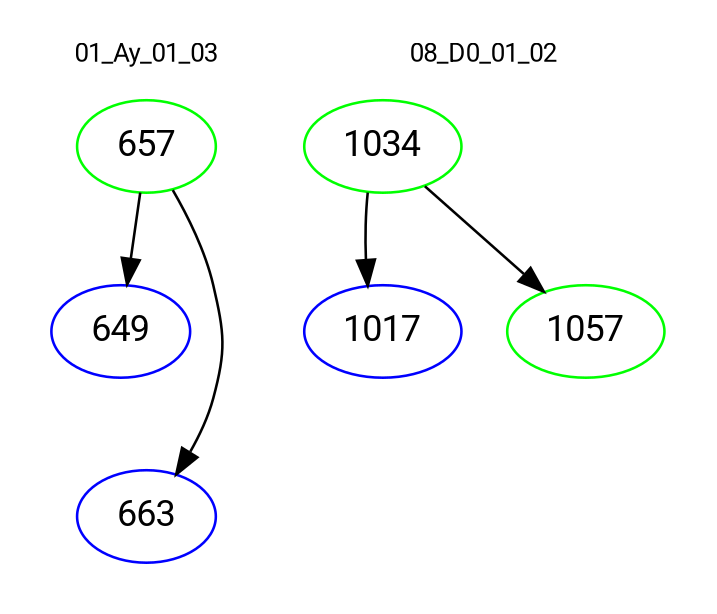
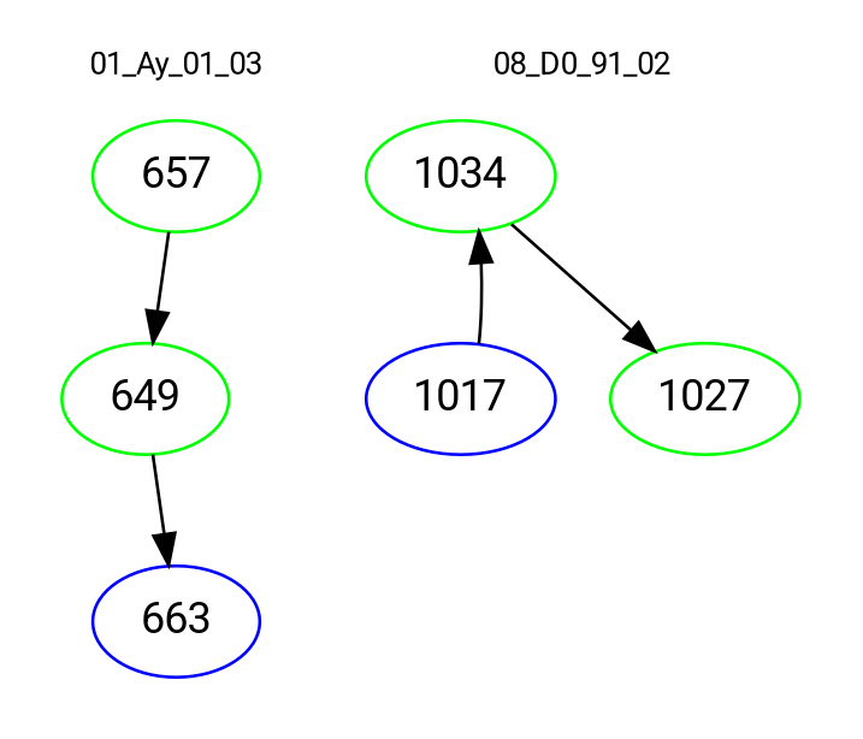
  digraph {
    fontname=Roboto
    node [color=green fontname=Roboto]
    edge [color=black fontname=Roboto]
    n1 [label=657]
-   n2 [color=blue label=649]
+   n2 [label=649]
    n3 [color=blue label=663]
    n4 [label=1034]
    n5 [color=blue label=1017]
-   n6 [label=1057]
+   n6 [label=1027]
    subgraph cluster_1 {
      color=white
      fontsize=10
      label="01_Ay_01_03"
      n1
      n2
      n3
    }
    subgraph cluster_2 {
      color=white
      fontsize=10
-     label="08_D0_01_02"
+     label="08_D0_91_02"
      n4
      n5
      n6
    }
    n1 -> n2
-   n1 -> n3
-   n4 -> n5
+   n2 -> n3
+   n5 -> n4
    n4 -> n6
  }
